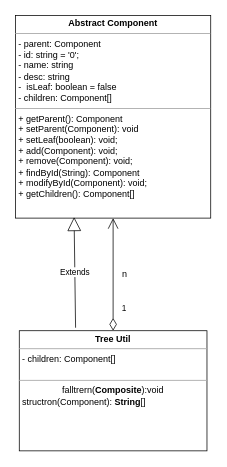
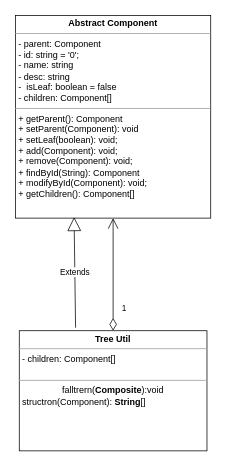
  <mxCell id="0" />
  <mxCell id="1" parent="0" />
  <mxCell id="2" value="&lt;p style=&quot;margin:0px;margin-top:4px;text-align:center;&quot;&gt;&lt;b&gt;Abstract Component&lt;/b&gt;&lt;/p&gt;&lt;hr size=&quot;1&quot;&gt;&lt;p style=&quot;margin:0px;margin-left:4px;&quot;&gt;- parent: Component&lt;/p&gt;&lt;p style=&quot;margin:0px;margin-left:4px;&quot;&gt;- id: string = '0';&lt;/p&gt;&lt;p style=&quot;margin:0px;margin-left:4px;&quot;&gt;- name: string&lt;br&gt;- desc: string&lt;/p&gt;&lt;p style=&quot;margin:0px;margin-left:4px;&quot;&gt;-&amp;nbsp; isLeaf: boolean = false&lt;/p&gt;&lt;p style=&quot;margin:0px;margin-left:4px;&quot;&gt;- children: Component[]&lt;br style=&quot;border-color: var(--border-color);&quot;&gt;&lt;/p&gt;&lt;hr size=&quot;1&quot;&gt;&lt;p style=&quot;margin:0px;margin-left:4px;&quot;&gt;+ getParent(): Component&lt;br&gt;+ setParent(Component): void&lt;/p&gt;&lt;p style=&quot;margin:0px;margin-left:4px;&quot;&gt;+ setLeaf(boolean): void;&lt;/p&gt;&lt;p style=&quot;border-color: var(--border-color); margin: 0px 0px 0px 4px;&quot;&gt;+ add(Component): void;&lt;/p&gt;&lt;p style=&quot;border-color: var(--border-color); margin: 0px 0px 0px 4px;&quot;&gt;+ remove(Component): void;&lt;br style=&quot;border-color: var(--border-color);&quot;&gt;&lt;/p&gt;&lt;p style=&quot;border-color: var(--border-color); margin: 0px 0px 0px 4px;&quot;&gt;+ findById(String): Component&lt;/p&gt;&lt;p style=&quot;border-color: var(--border-color); margin: 0px 0px 0px 4px;&quot;&gt;+ modifyById(Component): void;&lt;/p&gt;&lt;p style=&quot;border-color: var(--border-color); margin: 0px 0px 0px 4px;&quot;&gt;+ getChildren(): Component[]&lt;/p&gt;&lt;p style=&quot;margin:0px;margin-left:4px;&quot;&gt;&lt;br&gt;&lt;/p&gt;&lt;p style=&quot;margin:0px;margin-left:4px;&quot;&gt;&lt;br&gt;&lt;/p&gt;&lt;p style=&quot;margin:0px;margin-left:4px;&quot;&gt;&lt;br&gt;&lt;/p&gt;&lt;p style=&quot;margin:0px;margin-left:4px;&quot;&gt;&lt;br&gt;&lt;/p&gt;&lt;p style=&quot;margin:0px;margin-left:4px;&quot;&gt;&lt;br&gt;&lt;/p&gt;" style="verticalAlign=top;align=left;overflow=fill;fontSize=12;fontFamily=Helvetica;html=1;" parent="1" vertex="1"><mxGeometry x="20" y="20" width="260" height="270" as="geometry" /></mxCell>
  <mxCell id="3" value="&lt;p style=&quot;margin:0px;margin-top:4px;text-align:center;&quot;&gt;&lt;b&gt;Tree Util&lt;/b&gt;&lt;/p&gt;&lt;hr size=&quot;1&quot;&gt;&lt;p style=&quot;margin:0px;margin-left:4px;&quot;&gt;- children: Component[]&lt;br&gt;&lt;br&gt;&lt;/p&gt;&lt;hr size=&quot;1&quot;&gt;&lt;p style=&quot;border-color: var(--border-color); margin: 4px 0px 0px; text-align: center;&quot;&gt;&lt;span style=&quot;background-color: initial; text-align: left;&quot;&gt;falltrern(&lt;/span&gt;&lt;b style=&quot;background-color: initial; border-color: var(--border-color);&quot;&gt;Composite&lt;/b&gt;&lt;span style=&quot;background-color: initial; text-align: left;&quot;&gt;):void&lt;/span&gt;&lt;br&gt;&lt;/p&gt;&lt;p style=&quot;margin:0px;margin-left:4px;&quot;&gt;structron(Component):&amp;nbsp;&lt;b style=&quot;border-color: var(--border-color); text-align: center;&quot;&gt;String&lt;/b&gt;[]&lt;br&gt;&lt;/p&gt;&lt;p style=&quot;margin:0px;margin-left:4px;&quot;&gt;&amp;nbsp;&lt;/p&gt;" style="verticalAlign=top;align=left;overflow=fill;fontSize=12;fontFamily=Helvetica;html=1;" parent="1" vertex="1"><mxGeometry x="25" y="440" width="250" height="160" as="geometry" /></mxCell>
  <mxCell id="4" value="1" style="endArrow=open;html=1;endSize=12;startArrow=diamondThin;startSize=14;startFill=0;edgeStyle=orthogonalEdgeStyle;align=left;verticalAlign=bottom;rounded=0;exitX=0.5;exitY=0;exitDx=0;exitDy=0;entryX=0.5;entryY=1;entryDx=0;entryDy=0;" edge="1" parent="1" source="3" target="2"><mxGeometry x="-0.714" y="-10" relative="1" as="geometry"><mxPoint x="160" y="390" as="sourcePoint" /><mxPoint x="320" y="390" as="targetPoint" /><mxPoint as="offset" /></mxGeometry></mxCell>
- <mxCell id="5" value="n&lt;br&gt;" style="text;html=1;align=center;verticalAlign=middle;resizable=0;points=[];autosize=1;strokeColor=none;fillColor=none;" vertex="1" parent="1"><mxGeometry x="150" y="350" width="30" height="30" as="geometry" /></mxCell>
  <mxCell id="6" value="Extends" style="endArrow=block;endSize=16;endFill=0;html=1;rounded=0;exitX=0.3;exitY=-0.025;exitDx=0;exitDy=0;exitPerimeter=0;entryX=0.3;entryY=0.995;entryDx=0;entryDy=0;entryPerimeter=0;" edge="1" parent="1" source="3" target="2"><mxGeometry width="160" relative="1" as="geometry"><mxPoint x="-60" y="349" as="sourcePoint" /><mxPoint x="100" y="349" as="targetPoint" /></mxGeometry></mxCell>
